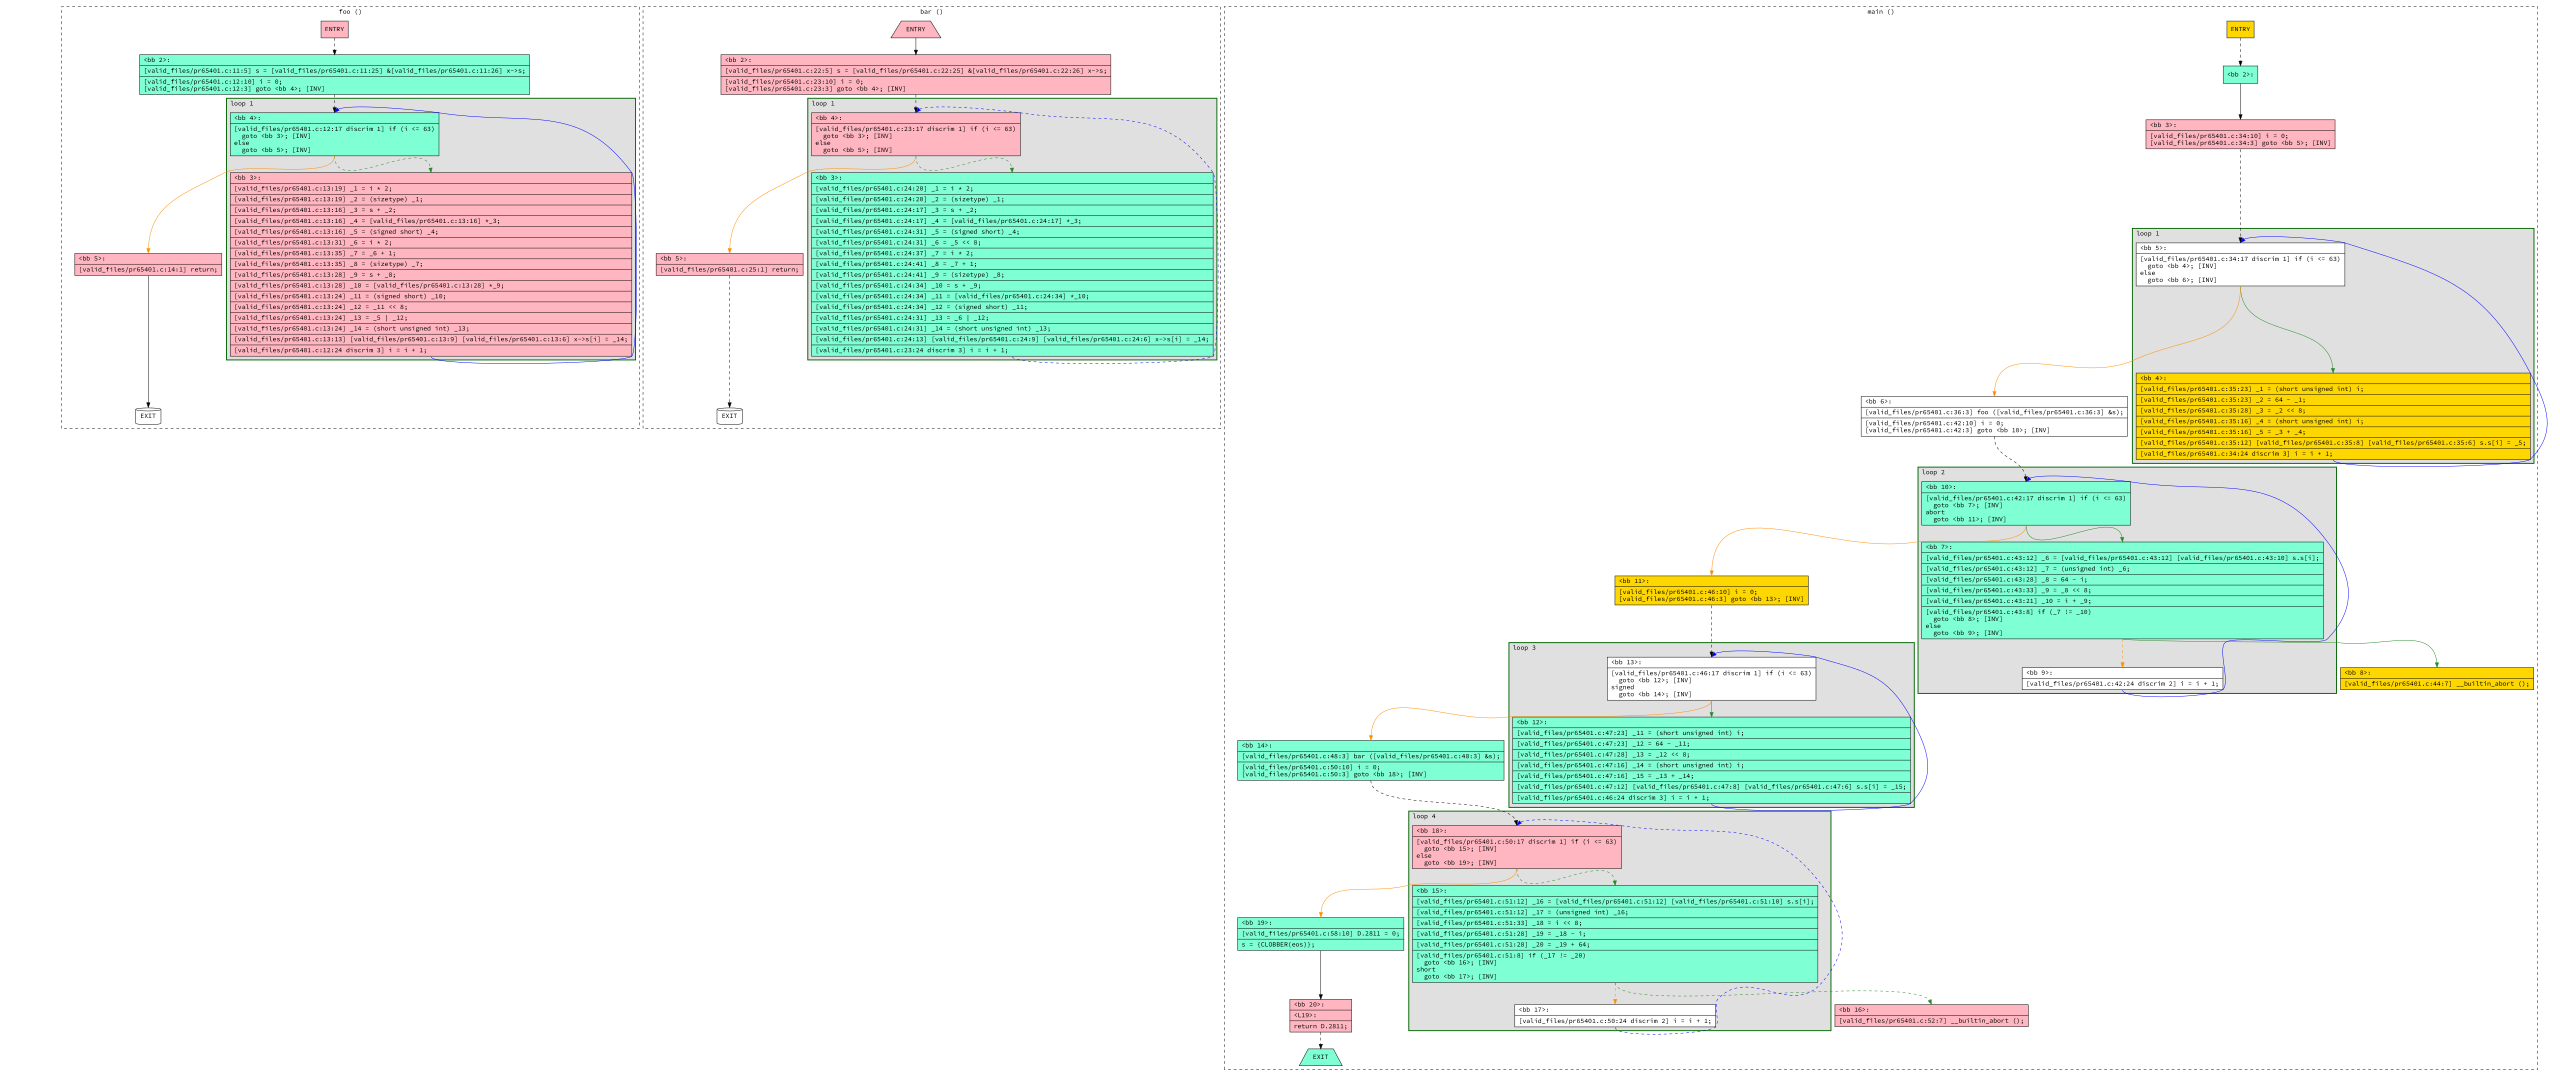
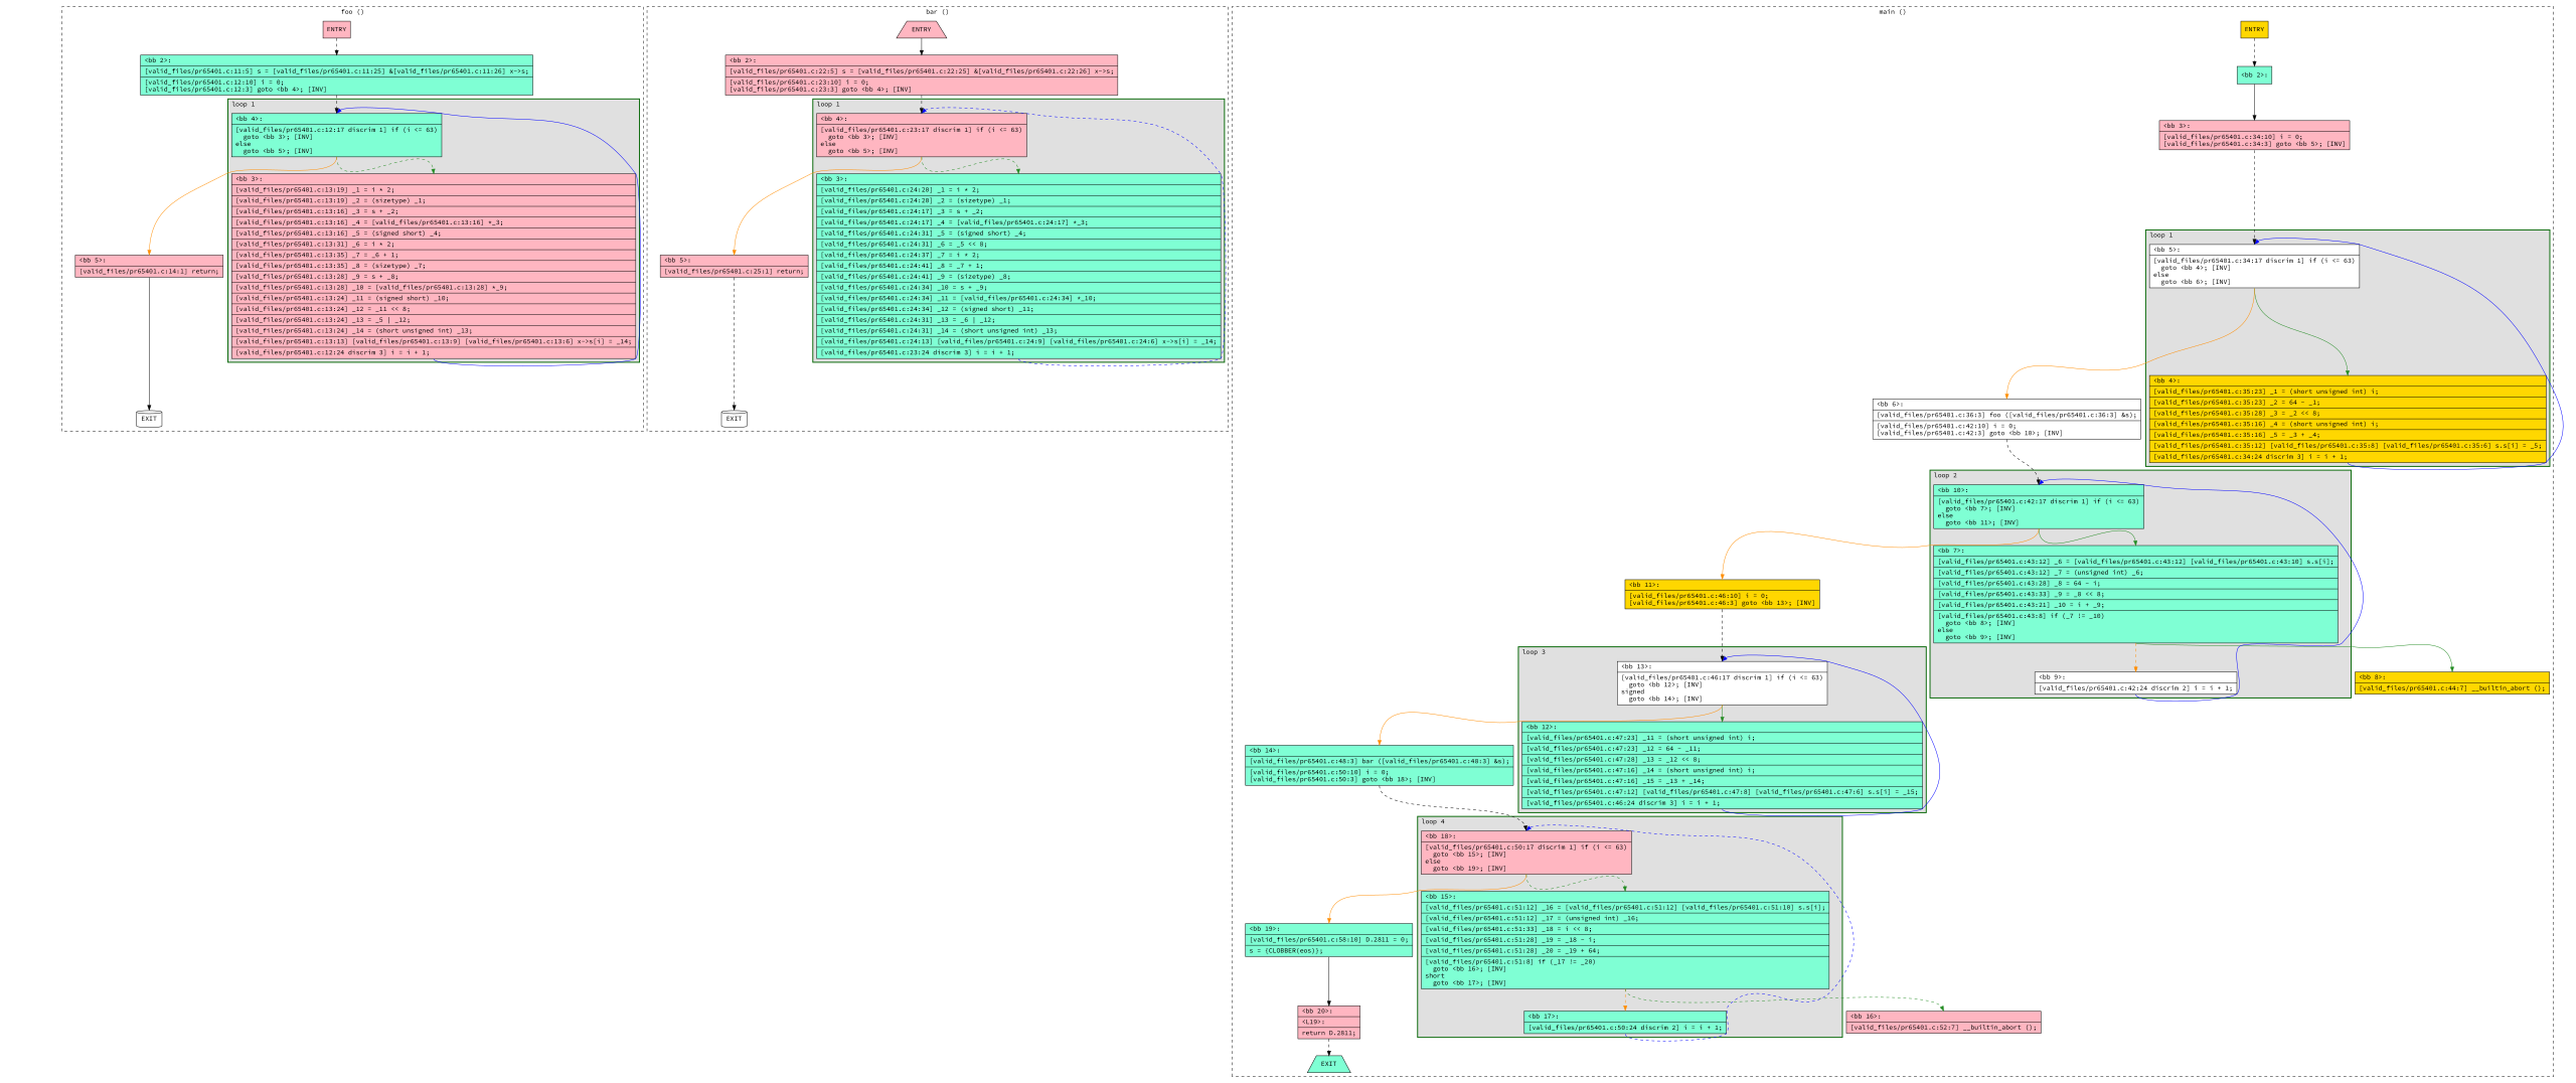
  digraph {
    fontname="Source Code Pro"
    node [fillcolor=aquamarine fontname="Source Code Pro" shape=record style=filled]
    edge [color=black constraint=true fontname="Source Code Pro" headport=n style=dashed tailport=s weight=10]
    n1 [label="{\<bb\ 4\>:\l|[valid_files/pr65401.c:12:17\ discrim\ 1]\ if\ (i\ \<=\ 63)\l\ \ goto\ \<bb\ 3\>;\ [INV]\lelse\l\ \ goto\ \<bb\ 5\>;\ [INV]\l}"]
    n2 [fillcolor=lightpink label="{\<bb\ 3\>:\l|[valid_files/pr65401.c:13:19]\ _1\ =\ i\ *\ 2;\l|[valid_files/pr65401.c:13:19]\ _2\ =\ (sizetype)\ _1;\l|[valid_files/pr65401.c:13:16]\ _3\ =\ s\ +\ _2;\l|[valid_files/pr65401.c:13:16]\ _4\ =\ [valid_files/pr65401.c:13:16]\ *_3;\l|[valid_files/pr65401.c:13:16]\ _5\ =\ (signed\ short)\ _4;\l|[valid_files/pr65401.c:13:31]\ _6\ =\ i\ *\ 2;\l|[valid_files/pr65401.c:13:35]\ _7\ =\ _6\ +\ 1;\l|[valid_files/pr65401.c:13:35]\ _8\ =\ (sizetype)\ _7;\l|[valid_files/pr65401.c:13:28]\ _9\ =\ s\ +\ _8;\l|[valid_files/pr65401.c:13:28]\ _10\ =\ [valid_files/pr65401.c:13:28]\ *_9;\l|[valid_files/pr65401.c:13:24]\ _11\ =\ (signed\ short)\ _10;\l|[valid_files/pr65401.c:13:24]\ _12\ =\ _11\ \<\<\ 8;\l|[valid_files/pr65401.c:13:24]\ _13\ =\ _5\ \|\ _12;\l|[valid_files/pr65401.c:13:24]\ _14\ =\ (short\ unsigned\ int)\ _13;\l|[valid_files/pr65401.c:13:13]\ [valid_files/pr65401.c:13:9]\ [valid_files/pr65401.c:13:6]\ x-\>s[i]\ =\ _14;\l|[valid_files/pr65401.c:12:24\ discrim\ 3]\ i\ =\ i\ +\ 1;\l}"]
    n3 [fillcolor=lightpink label="{\<bb\ 5\>:\l|[valid_files/pr65401.c:14:1]\ return;\l}"]
    n4 [fillcolor=lightpink label=ENTRY shape=box]
    n5 [fillcolor=white label=EXIT shape=cylinder]
    n6 [label="{\<bb\ 2\>:\l|[valid_files/pr65401.c:11:5]\ s\ =\ [valid_files/pr65401.c:11:25]\ &[valid_files/pr65401.c:11:26]\ x-\>s;\l|[valid_files/pr65401.c:12:10]\ i\ =\ 0;\l[valid_files/pr65401.c:12:3]\ goto\ \<bb\ 4\>;\ [INV]\l}"]
    n7 [fillcolor=lightpink label="{\<bb\ 4\>:\l|[valid_files/pr65401.c:23:17\ discrim\ 1]\ if\ (i\ \<=\ 63)\l\ \ goto\ \<bb\ 3\>;\ [INV]\lelse\l\ \ goto\ \<bb\ 5\>;\ [INV]\l}"]
    n8 [label="{\<bb\ 3\>:\l|[valid_files/pr65401.c:24:20]\ _1\ =\ i\ *\ 2;\l|[valid_files/pr65401.c:24:20]\ _2\ =\ (sizetype)\ _1;\l|[valid_files/pr65401.c:24:17]\ _3\ =\ s\ +\ _2;\l|[valid_files/pr65401.c:24:17]\ _4\ =\ [valid_files/pr65401.c:24:17]\ *_3;\l|[valid_files/pr65401.c:24:31]\ _5\ =\ (signed\ short)\ _4;\l|[valid_files/pr65401.c:24:31]\ _6\ =\ _5\ \<\<\ 8;\l|[valid_files/pr65401.c:24:37]\ _7\ =\ i\ *\ 2;\l|[valid_files/pr65401.c:24:41]\ _8\ =\ _7\ +\ 1;\l|[valid_files/pr65401.c:24:41]\ _9\ =\ (sizetype)\ _8;\l|[valid_files/pr65401.c:24:34]\ _10\ =\ s\ +\ _9;\l|[valid_files/pr65401.c:24:34]\ _11\ =\ [valid_files/pr65401.c:24:34]\ *_10;\l|[valid_files/pr65401.c:24:34]\ _12\ =\ (signed\ short)\ _11;\l|[valid_files/pr65401.c:24:31]\ _13\ =\ _6\ \|\ _12;\l|[valid_files/pr65401.c:24:31]\ _14\ =\ (short\ unsigned\ int)\ _13;\l|[valid_files/pr65401.c:24:13]\ [valid_files/pr65401.c:24:9]\ [valid_files/pr65401.c:24:6]\ x-\>s[i]\ =\ _14;\l|[valid_files/pr65401.c:23:24\ discrim\ 3]\ i\ =\ i\ +\ 1;\l}"]
    n9 [fillcolor=lightpink label="{\<bb\ 5\>:\l|[valid_files/pr65401.c:25:1]\ return;\l}"]
    n10 [fillcolor=lightpink label=ENTRY shape=trapezium]
    n11 [fillcolor=white label=EXIT shape=cylinder]
    n12 [fillcolor=lightpink label="{\<bb\ 2\>:\l|[valid_files/pr65401.c:22:5]\ s\ =\ [valid_files/pr65401.c:22:25]\ &[valid_files/pr65401.c:22:26]\ x-\>s;\l|[valid_files/pr65401.c:23:10]\ i\ =\ 0;\l[valid_files/pr65401.c:23:3]\ goto\ \<bb\ 4\>;\ [INV]\l}"]
    n13 [fillcolor=lightpink label="{\<bb\ 18\>:\l|[valid_files/pr65401.c:50:17\ discrim\ 1]\ if\ (i\ \<=\ 63)\l\ \ goto\ \<bb\ 15\>;\ [INV]\lelse\l\ \ goto\ \<bb\ 19\>;\ [INV]\l}"]
    n14 [label="{\<bb\ 15\>:\l|[valid_files/pr65401.c:51:12]\ _16\ =\ [valid_files/pr65401.c:51:12]\ [valid_files/pr65401.c:51:10]\ s.s[i];\l|[valid_files/pr65401.c:51:12]\ _17\ =\ (unsigned\ int)\ _16;\l|[valid_files/pr65401.c:51:33]\ _18\ =\ i\ \<\<\ 8;\l|[valid_files/pr65401.c:51:28]\ _19\ =\ _18\ -\ i;\l|[valid_files/pr65401.c:51:28]\ _20\ =\ _19\ +\ 64;\l|[valid_files/pr65401.c:51:8]\ if\ (_17\ !=\ _20)\l\ \ goto\ \<bb\ 16\>;\ [INV]\lshort\l\ \ goto\ \<bb\ 17\>;\ [INV]\l}"]
-   n15 [fillcolor=white label="{\<bb\ 17\>:\l|[valid_files/pr65401.c:50:24\ discrim\ 2]\ i\ =\ i\ +\ 1;\l}"]
+   n15 [label="{\<bb\ 17\>:\l|[valid_files/pr65401.c:50:24\ discrim\ 2]\ i\ =\ i\ +\ 1;\l}"]
    n16 [fillcolor=white label="{\<bb\ 13\>:\l|[valid_files/pr65401.c:46:17\ discrim\ 1]\ if\ (i\ \<=\ 63)\l\ \ goto\ \<bb\ 12\>;\ [INV]\lsigned\l\ \ goto\ \<bb\ 14\>;\ [INV]\l}"]
    n17 [label="{\<bb\ 12\>:\l|[valid_files/pr65401.c:47:23]\ _11\ =\ (short\ unsigned\ int)\ i;\l|[valid_files/pr65401.c:47:23]\ _12\ =\ 64\ -\ _11;\l|[valid_files/pr65401.c:47:28]\ _13\ =\ _12\ \<\<\ 8;\l|[valid_files/pr65401.c:47:16]\ _14\ =\ (short\ unsigned\ int)\ i;\l|[valid_files/pr65401.c:47:16]\ _15\ =\ _13\ +\ _14;\l|[valid_files/pr65401.c:47:12]\ [valid_files/pr65401.c:47:8]\ [valid_files/pr65401.c:47:6]\ s.s[i]\ =\ _15;\l|[valid_files/pr65401.c:46:24\ discrim\ 3]\ i\ =\ i\ +\ 1;\l}"]
-   n18 [label="{\<bb\ 10\>:\l|[valid_files/pr65401.c:42:17\ discrim\ 1]\ if\ (i\ \<=\ 63)\l\ \ goto\ \<bb\ 7\>;\ [INV]\labort\l\ \ goto\ \<bb\ 11\>;\ [INV]\l}"]
+   n18 [label="{\<bb\ 10\>:\l|[valid_files/pr65401.c:42:17\ discrim\ 1]\ if\ (i\ \<=\ 63)\l\ \ goto\ \<bb\ 7\>;\ [INV]\lelse\l\ \ goto\ \<bb\ 11\>;\ [INV]\l}"]
    n19 [label="{\<bb\ 7\>:\l|[valid_files/pr65401.c:43:12]\ _6\ =\ [valid_files/pr65401.c:43:12]\ [valid_files/pr65401.c:43:10]\ s.s[i];\l|[valid_files/pr65401.c:43:12]\ _7\ =\ (unsigned\ int)\ _6;\l|[valid_files/pr65401.c:43:28]\ _8\ =\ 64\ -\ i;\l|[valid_files/pr65401.c:43:33]\ _9\ =\ _8\ \<\<\ 8;\l|[valid_files/pr65401.c:43:21]\ _10\ =\ i\ +\ _9;\l|[valid_files/pr65401.c:43:8]\ if\ (_7\ !=\ _10)\l\ \ goto\ \<bb\ 8\>;\ [INV]\lelse\l\ \ goto\ \<bb\ 9\>;\ [INV]\l}"]
    n20 [fillcolor=white label="{\<bb\ 9\>:\l|[valid_files/pr65401.c:42:24\ discrim\ 2]\ i\ =\ i\ +\ 1;\l}"]
    n21 [fillcolor=white label="{\<bb\ 5\>:\l|[valid_files/pr65401.c:34:17\ discrim\ 1]\ if\ (i\ \<=\ 63)\l\ \ goto\ \<bb\ 4\>;\ [INV]\lelse\l\ \ goto\ \<bb\ 6\>;\ [INV]\l}"]
    n22 [fillcolor=gold label="{\<bb\ 4\>:\l|[valid_files/pr65401.c:35:23]\ _1\ =\ (short\ unsigned\ int)\ i;\l|[valid_files/pr65401.c:35:23]\ _2\ =\ 64\ -\ _1;\l|[valid_files/pr65401.c:35:28]\ _3\ =\ _2\ \<\<\ 8;\l|[valid_files/pr65401.c:35:16]\ _4\ =\ (short\ unsigned\ int)\ i;\l|[valid_files/pr65401.c:35:16]\ _5\ =\ _3\ +\ _4;\l|[valid_files/pr65401.c:35:12]\ [valid_files/pr65401.c:35:8]\ [valid_files/pr65401.c:35:6]\ s.s[i]\ =\ _5;\l|[valid_files/pr65401.c:34:24\ discrim\ 3]\ i\ =\ i\ +\ 1;\l}"]
    n23 [label="{\<bb\ 19\>:\l|[valid_files/pr65401.c:58:10]\ D.2811\ =\ 0;\l|s\ =\ \{CLOBBER(eos)\};\l}"]
    n24 [fillcolor=lightpink label="{\<bb\ 16\>:\l|[valid_files/pr65401.c:52:7]\ __builtin_abort\ ();\l}"]
    n25 [label="{\<bb\ 14\>:\l|[valid_files/pr65401.c:48:3]\ bar\ ([valid_files/pr65401.c:48:3]\ &s);\l|[valid_files/pr65401.c:50:10]\ i\ =\ 0;\l[valid_files/pr65401.c:50:3]\ goto\ \<bb\ 18\>;\ [INV]\l}"]
    n26 [fillcolor=gold label="{\<bb\ 11\>:\l|[valid_files/pr65401.c:46:10]\ i\ =\ 0;\l[valid_files/pr65401.c:46:3]\ goto\ \<bb\ 13\>;\ [INV]\l}"]
    n27 [fillcolor=gold label="{\<bb\ 8\>:\l|[valid_files/pr65401.c:44:7]\ __builtin_abort\ ();\l}"]
    n28 [fillcolor=white label="{\<bb\ 6\>:\l|[valid_files/pr65401.c:36:3]\ foo\ ([valid_files/pr65401.c:36:3]\ &s);\l|[valid_files/pr65401.c:42:10]\ i\ =\ 0;\l[valid_files/pr65401.c:42:3]\ goto\ \<bb\ 10\>;\ [INV]\l}"]
    n29 [fillcolor=gold label=ENTRY shape=box]
    n30 [label=EXIT shape=trapezium]
    n31 [label="{\<bb\ 2\>:\l}"]
    n32 [fillcolor=lightpink label="{\<bb\ 3\>:\l|[valid_files/pr65401.c:34:10]\ i\ =\ 0;\l[valid_files/pr65401.c:34:3]\ goto\ \<bb\ 5\>;\ [INV]\l}"]
    n33 [fillcolor=lightpink label="{\<bb\ 20\>:\l|\<L19\>:\l|return\ D.2811;\l}"]
    subgraph cluster_1 {
      color=black
      label="foo ()"
      style=dashed
      n3
      n4
      n5
      n6
      subgraph cluster_2 {
        color=darkgreen
        fillcolor=grey88
        label="loop 1"
        labeljust=l
        penwidth=2
        style=filled
        n1
        n2
      }
    }
    subgraph cluster_3 {
      color=black
      label="bar ()"
      style=dashed
      n9
      n10
      n11
      n12
      subgraph cluster_4 {
        color=darkgreen
        fillcolor=grey88
        label="loop 1"
        labeljust=l
        penwidth=2
        style=filled
        n7
        n8
      }
    }
    subgraph cluster_5 {
      color=black
      label="main ()"
      style=dashed
      n23
      n24
      n25
      n26
      n27
      n28
      n29
      n30
      n31
      n32
      n33
      subgraph cluster_6 {
        color=darkgreen
        fillcolor=grey88
        label="loop 4"
        labeljust=l
        penwidth=2
        style=filled
        n13
        n14
        n15
      }
      subgraph cluster_7 {
        color=darkgreen
        fillcolor=grey88
        label="loop 3"
        labeljust=l
        penwidth=2
        style=filled
        n16
        n17
      }
      subgraph cluster_8 {
        color=darkgreen
        fillcolor=grey88
        label="loop 2"
        labeljust=l
        penwidth=2
        style=filled
        n18
        n19
        n20
      }
      subgraph cluster_9 {
        color=darkgreen
        fillcolor=grey88
        label="loop 1"
        labeljust=l
        penwidth=2
        style=filled
        n21
        n22
      }
    }
    n1 -> n2 [color=forestgreen]
    n1 -> n3 [color=darkorange style=solid]
    n2 -> n1 [color=blue constraint=false style=solid]
    n3 -> n5 [style=solid]
    n4 -> n5 [style=invis color="" weight=""]
    n4 -> n6 [weight=100]
    n6 -> n1 [weight=100]
    n7 -> n8 [color=forestgreen]
    n7 -> n9 [color=darkorange style=solid]
    n8 -> n7 [color=blue constraint=false]
    n9 -> n11
    n10 -> n11 [style=invis color="" weight=""]
    n10 -> n12 [style=solid weight=100]
    n12 -> n7 [weight=100]
    n13 -> n14 [color=forestgreen]
    n13 -> n23 [color=darkorange style=solid]
    n14 -> n15 [color=darkorange]
    n14 -> n24 [color=forestgreen]
    n15 -> n13 [color=blue constraint=false]
    n16 -> n17 [color=forestgreen style=solid]
    n16 -> n25 [color=darkorange style=solid]
    n17 -> n16 [color=blue constraint=false style=solid]
    n18 -> n19 [color=forestgreen style=solid]
    n18 -> n26 [color=darkorange style=solid]
    n19 -> n20 [color=darkorange]
    n19 -> n27 [color=forestgreen style=solid]
    n20 -> n18 [color=blue constraint=false style=solid]
    n21 -> n22 [color=forestgreen style=solid]
    n21 -> n28 [color=darkorange style=solid]
    n22 -> n21 [color=blue constraint=false style=solid]
    n23 -> n33 [style=solid weight=100]
    n25 -> n13 [weight=100]
    n26 -> n16 [weight=100]
    n28 -> n18 [weight=100]
    n29 -> n30 [style=invis color="" weight=""]
    n29 -> n31 [weight=100]
    n31 -> n32 [style=solid weight=100]
    n32 -> n21 [weight=100]
    n33 -> n30
  }
